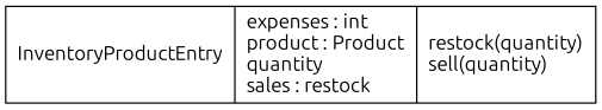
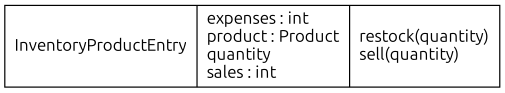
  digraph {
    rankdir=LR
    fontname=Ubuntu
-   n1 [color=black fontcolor=black label=<{InventoryProductEntry|expenses : int<br ALIGN="LEFT"/>product : Product<br ALIGN="LEFT"/>quantity<br ALIGN="LEFT"/>sales : restock<br ALIGN="LEFT"/>|restock(quantity)<br ALIGN="LEFT"/>sell(quantity)<br ALIGN="LEFT"/>}> shape=record style=solid fontname=Ubuntu]
+   n1 [color=black fontcolor=black label=<{InventoryProductEntry|expenses : int<br ALIGN="LEFT"/>product : Product<br ALIGN="LEFT"/>quantity<br ALIGN="LEFT"/>sales : int<br ALIGN="LEFT"/>|restock(quantity)<br ALIGN="LEFT"/>sell(quantity)<br ALIGN="LEFT"/>}> shape=record style=solid fontname=Ubuntu]
  }
